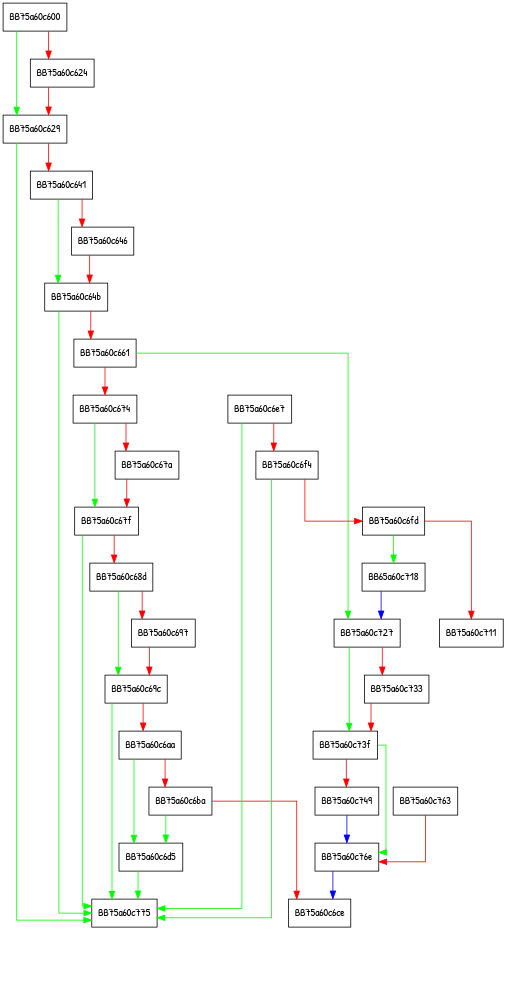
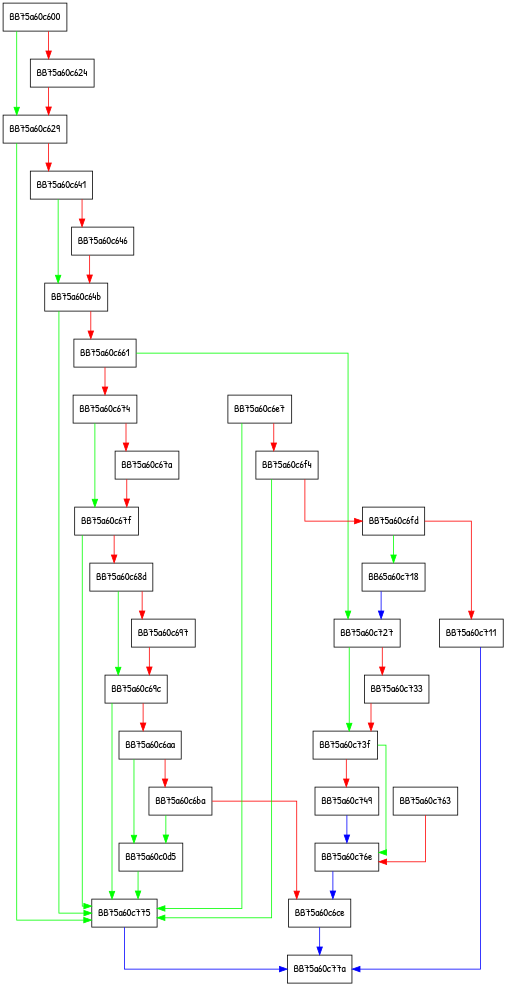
  digraph {
    fontname="Patrick Hand"
    splines=ortho
    node [fontname="Patrick Hand" shape=box]
    edge [color=red fontname="Patrick Hand"]
    BB75a60c600
    BB75a60c629
    BB75a60c624
    BB75a60c775
    BB75a60c641
+   BB75a60c77a
    BB75a60c64b
    BB75a60c646
    BB75a60c661
    BB75a60c727
    BB75a60c674
    BB75a60c73f
    BB75a60c733
    BB75a60c67f
    BB75a60c67a
    BB75a60c749
    BB75a60c76e
    BB75a60c68d
    BB75a60c69c
    BB75a60c697
    BB75a60c6aa
-   BB75a60c6d5
+   BB75a60c6d5 [label=BB75a60c0d5]
    BB75a60c6ba
    BB75a60c6ce
    BB75a60c6e7
    BB75a60c6f4
    BB75a60c6fd
    n28 [label=BB65a60c718]
    BB75a60c711
    BB75a60c763
    BB75a60c600 -> BB75a60c629 [color=green]
    BB75a60c600 -> BB75a60c624
    BB75a60c629 -> BB75a60c775 [color=green]
    BB75a60c629 -> BB75a60c641
    BB75a60c624 -> BB75a60c629
+   BB75a60c775 -> BB75a60c77a [color=blue]
    BB75a60c641 -> BB75a60c64b [color=green]
    BB75a60c641 -> BB75a60c646
    BB75a60c64b -> BB75a60c775 [color=green]
    BB75a60c64b -> BB75a60c661
    BB75a60c646 -> BB75a60c64b
    BB75a60c661 -> BB75a60c727 [color=green]
    BB75a60c661 -> BB75a60c674
    BB75a60c727 -> BB75a60c73f [color=green]
    BB75a60c727 -> BB75a60c733
    BB75a60c674 -> BB75a60c67f [color=green]
    BB75a60c674 -> BB75a60c67a
    BB75a60c73f -> BB75a60c749
    BB75a60c73f -> BB75a60c76e [color=green]
    BB75a60c733 -> BB75a60c73f
    BB75a60c67f -> BB75a60c775 [color=green]
    BB75a60c67f -> BB75a60c68d
    BB75a60c67a -> BB75a60c67f
    BB75a60c749 -> BB75a60c76e [color=blue]
    BB75a60c76e -> BB75a60c6ce [color=blue]
    BB75a60c68d -> BB75a60c69c [color=green]
    BB75a60c68d -> BB75a60c697
    BB75a60c69c -> BB75a60c775 [color=green]
    BB75a60c69c -> BB75a60c6aa
    BB75a60c697 -> BB75a60c69c
    BB75a60c6aa -> BB75a60c6d5 [color=green]
    BB75a60c6aa -> BB75a60c6ba
    BB75a60c6d5 -> BB75a60c775 [color=green]
    BB75a60c6ba -> BB75a60c6d5 [color=green]
    BB75a60c6ba -> BB75a60c6ce
+   BB75a60c6ce -> BB75a60c77a [color=blue]
    BB75a60c6e7 -> BB75a60c775 [color=green]
    BB75a60c6e7 -> BB75a60c6f4
    BB75a60c6f4 -> BB75a60c775 [color=green]
    BB75a60c6f4 -> BB75a60c6fd
    BB75a60c6fd -> n28 [color=green]
    BB75a60c6fd -> BB75a60c711
    n28 -> BB75a60c727 [color=blue]
+   BB75a60c711 -> BB75a60c77a [color=blue]
    BB75a60c763 -> BB75a60c76e
  }
